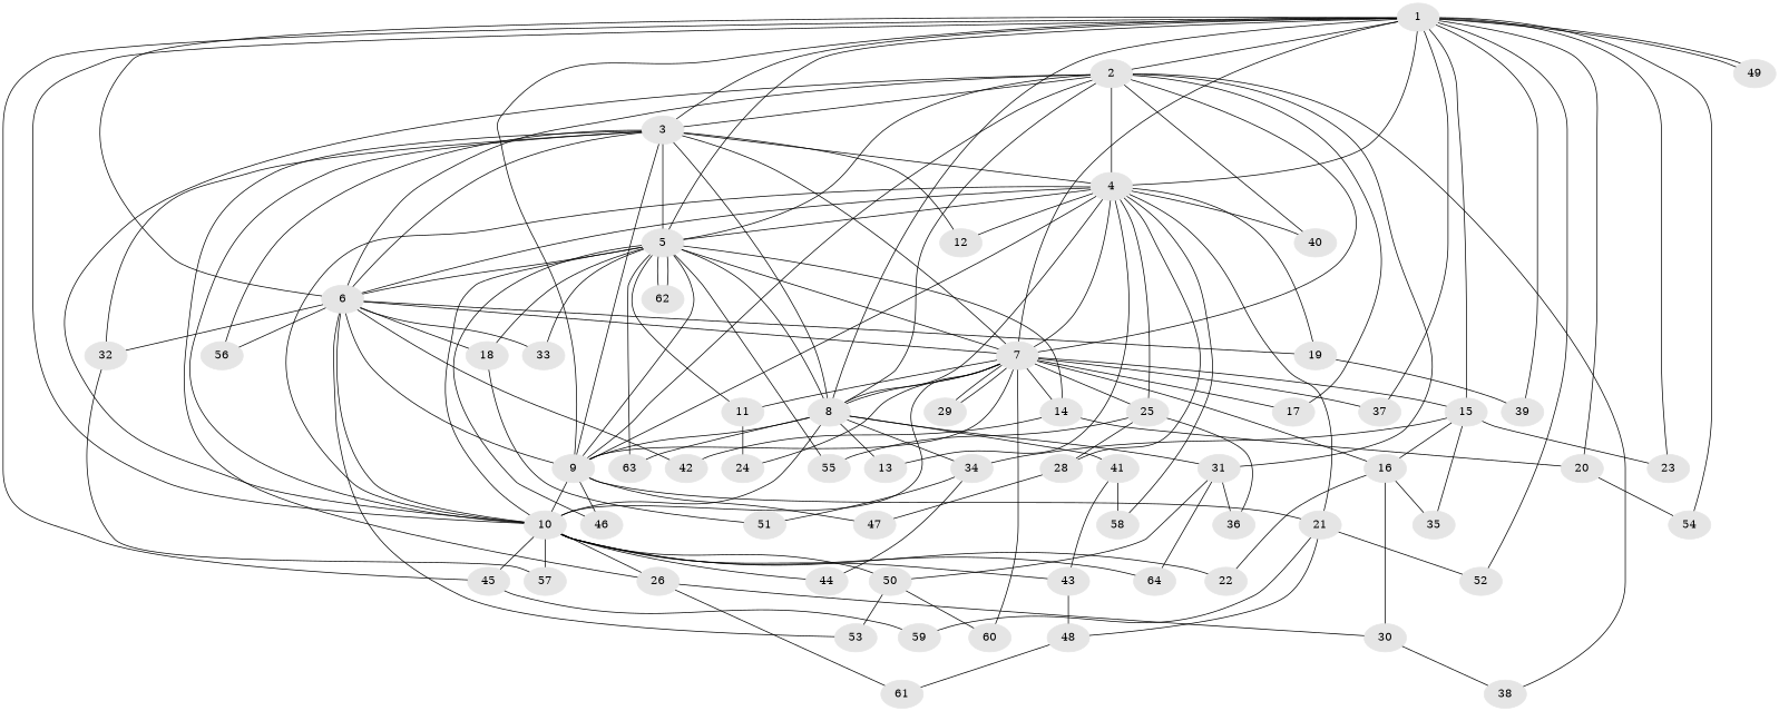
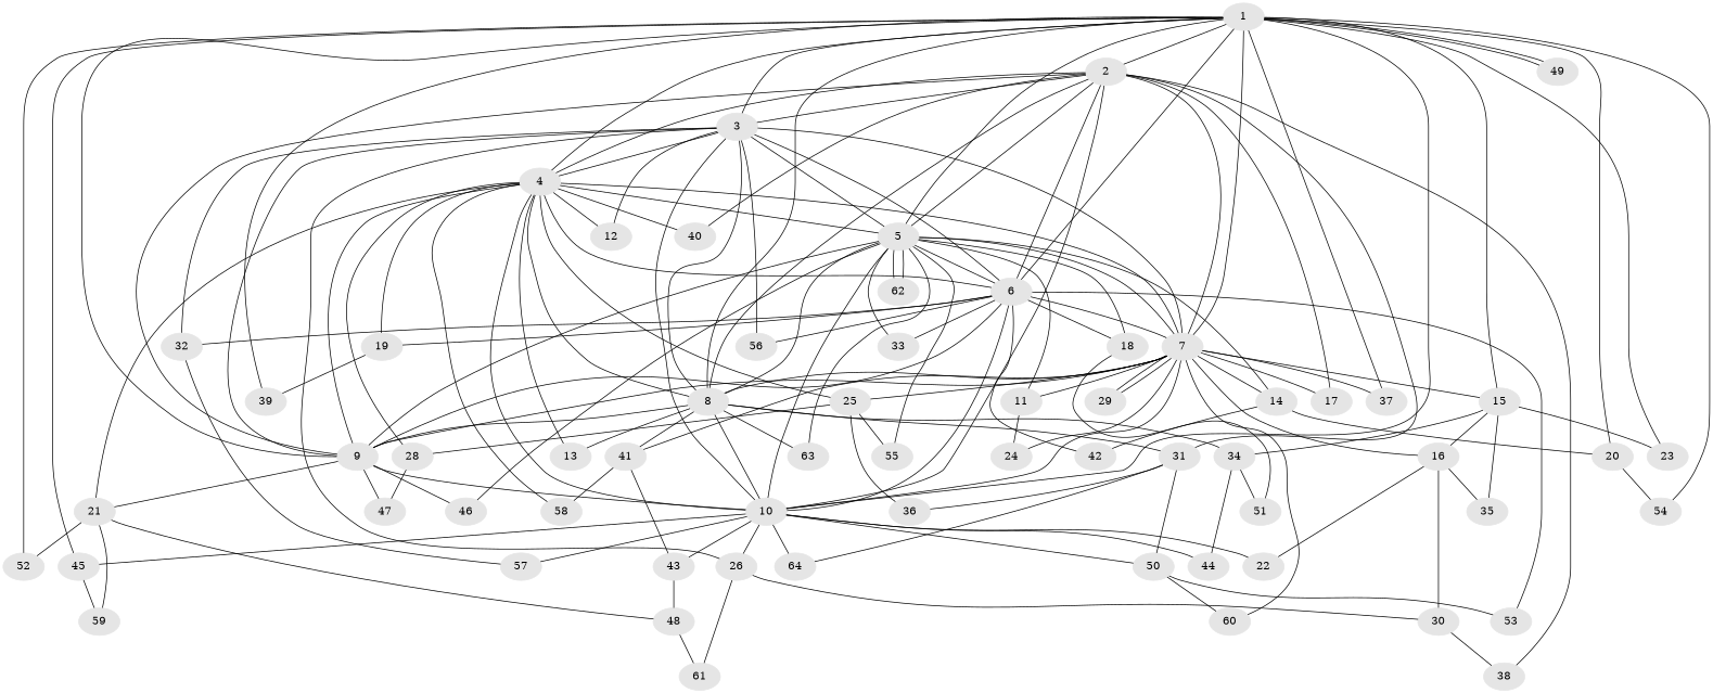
  graph {
    node [color=gray90 style=filled]
    1
    2
    3
    4
    5
    6
    7
    8
    9
    10
    15
    20
    23
    37
    39
    45
    49
    52
    54
    17
    31
    38
    40
    12
    26
    32
    56
    13
    19
    21
    25
    28
    58
    11
    14
    18
    33
    46
    55
    62
    63
    42
    53
    16
    24
    29
    41
    60
    34
    47
    22
    43
    44
    50
    57
    64
    35
    59
    36
    30
    61
    48
    51
    1 -- 2
    1 -- 3
    1 -- 4
    1 -- 5
    1 -- 6
    1 -- 7
    1 -- 8
    1 -- 9
    1 -- 10
    1 -- 15
    1 -- 20
    1 -- 23
    1 -- 37
    1 -- 39
    1 -- 45
    1 -- 49
    1 -- 49
    1 -- 52
    1 -- 54
    2 -- 3
    2 -- 4
    2 -- 5
    2 -- 6
    2 -- 7
    2 -- 8
    2 -- 9
    2 -- 10
    2 -- 17
    2 -- 31
    2 -- 38
    2 -- 40
    3 -- 4
    3 -- 5
    3 -- 6
    3 -- 7
    3 -- 8
    3 -- 9
    3 -- 10
    3 -- 12
    3 -- 26
    3 -- 32
    3 -- 56
    4 -- 5
    4 -- 6
    4 -- 7
    4 -- 8
    4 -- 9
    4 -- 10
    4 -- 40
    4 -- 12
    4 -- 13
    4 -- 19
    4 -- 21
    4 -- 25
    4 -- 28
    4 -- 58
    5 -- 6
    5 -- 7
    5 -- 8
    5 -- 9
    5 -- 10
    5 -- 11
    5 -- 14
    5 -- 18
    5 -- 33
    5 -- 46
    5 -- 55
    5 -- 62
    5 -- 62
    5 -- 63
    6 -- 7
    6 -- 9
    6 -- 10
    6 -- 32
    6 -- 56
    6 -- 19
    6 -- 18
    6 -- 33
    6 -- 42
    6 -- 53
    7 -- 8
    7 -- 9
    7 -- 10
    7 -- 15
    7 -- 37
    7 -- 17
    7 -- 25
    7 -- 11
    7 -- 14
    7 -- 16
    7 -- 24
    7 -- 29
    7 -- 29
+   7 -- 41
    7 -- 60
    8 -- 9
    8 -- 10
    8 -- 31
    8 -- 13
    8 -- 63
    8 -- 41
    8 -- 34
    9 -- 10
    9 -- 21
    9 -- 46
    9 -- 47
    10 -- 45
    10 -- 26
    10 -- 22
    10 -- 43
    10 -- 44
    10 -- 50
    10 -- 57
    10 -- 64
    15 -- 23
    15 -- 16
    15 -- 34
    15 -- 35
    20 -- 54
    45 -- 59
    31 -- 50
    31 -- 64
    31 -- 36
    26 -- 30
    26 -- 61
    32 -- 57
    19 -- 39
    21 -- 52
    21 -- 59
    21 -- 48
    25 -- 28
    25 -- 55
    25 -- 36
    28 -- 47
    11 -- 24
    14 -- 20
    14 -- 42
    18 -- 51
    16 -- 22
    16 -- 35
    16 -- 30
    41 -- 58
    41 -- 43
    34 -- 44
    34 -- 51
    43 -- 48
    50 -- 53
    50 -- 60
    30 -- 38
    48 -- 61
  }
